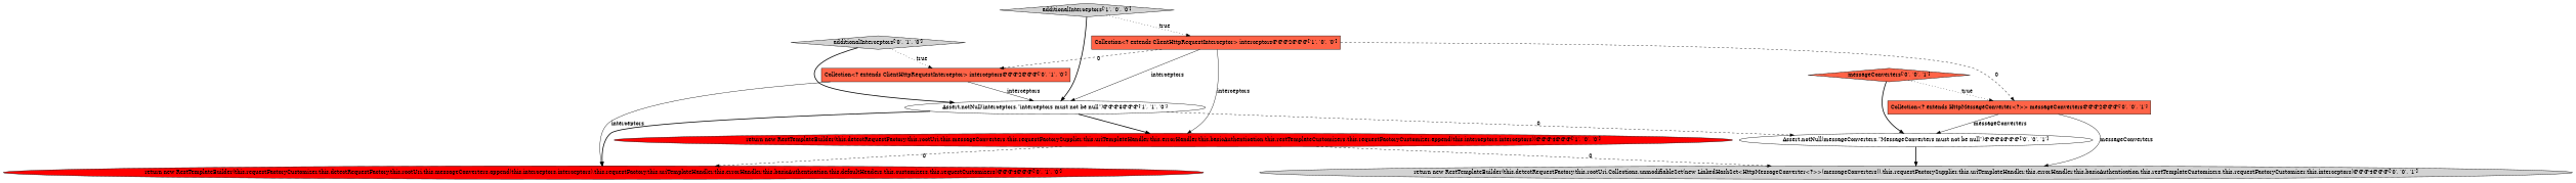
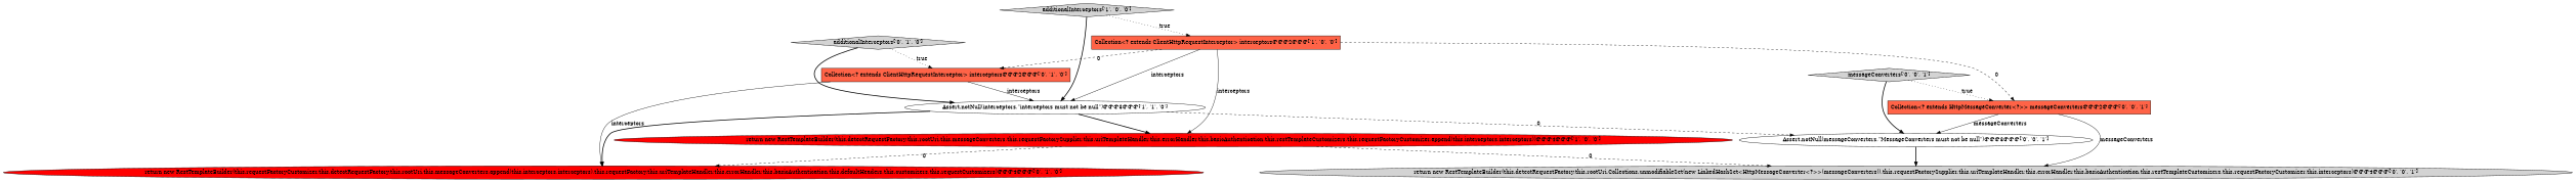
  digraph {
    node [fillcolor=lightgray shape=ellipse style=filled]
    edge [style=bold]
    n1 [label="additionalInterceptors['0', '1', '0']" shape=diamond]
    n2 [fillcolor=white label="Assert.notNull(interceptors,\"interceptors must not be null\")@@@3@@@['1', '1', '0']"]
    n3 [fillcolor=tomato label="Collection<? extends ClientHttpRequestInterceptor> interceptors@@@2@@@['0', '1', '0']" shape=box]
    n4 [fillcolor=tomato label="Collection<? extends ClientHttpRequestInterceptor> interceptors@@@2@@@['1', '0', '0']" shape=box]
    n5 [fillcolor=red label="return new RestTemplateBuilder(this.detectRequestFactory,this.rootUri,this.messageConverters,this.requestFactorySupplier,this.uriTemplateHandler,this.errorHandler,this.basicAuthentication,this.restTemplateCustomizers,this.requestFactoryCustomizer,append(this.interceptors,interceptors))@@@4@@@['1', '0', '0']"]
    n6 [fillcolor=tomato label="Collection<? extends HttpMessageConverter<?>> messageConverters@@@2@@@['0', '0', '1']" shape=box]
    n7 [fillcolor=white label="Assert.notNull(messageConverters,\"MessageConverters must not be null\")@@@3@@@['0', '0', '1']"]
    n8 [label="return new RestTemplateBuilder(this.detectRequestFactory,this.rootUri,Collections.unmodifiableSet(new LinkedHashSet<HttpMessageConverter<?>>(messageConverters)),this.requestFactorySupplier,this.uriTemplateHandler,this.errorHandler,this.basicAuthentication,this.restTemplateCustomizers,this.requestFactoryCustomizer,this.interceptors)@@@4@@@['0', '0', '1']"]
-   n9 [fillcolor=tomato label="messageConverters['0', '0', '1']" shape=diamond]
+   n9 [label="messageConverters['0', '0', '1']" shape=diamond]
    n10 [fillcolor=red label="return new RestTemplateBuilder(this.requestFactoryCustomizer,this.detectRequestFactory,this.rootUri,this.messageConverters,append(this.interceptors,interceptors),this.requestFactory,this.uriTemplateHandler,this.errorHandler,this.basicAuthentication,this.defaultHeaders,this.customizers,this.requestCustomizers)@@@4@@@['0', '1', '0']"]
    n11 [label="additionalInterceptors['1', '0', '0']" shape=diamond]
    n1 -> n2
    n1 -> n3 [label=true style=dotted]
    n2 -> n5
    n2 -> n7 [label=0 style=dashed]
    n2 -> n10
    n3 -> n2 [label=interceptors style=solid]
    n3 -> n10 [label=interceptors style=solid]
    n4 -> n2 [label=interceptors style=solid]
    n4 -> n3 [label=0 style=dashed]
    n4 -> n5 [label=interceptors style=solid]
    n4 -> n6 [label=0 style=dashed]
    n5 -> n8 [label=0 style=dashed]
    n5 -> n10 [label=0 style=dashed]
    n6 -> n7 [label=messageConverters style=solid]
    n6 -> n8 [label=messageConverters style=solid]
    n7 -> n8
    n9 -> n6 [label=true style=dotted]
    n9 -> n7
    n11 -> n2
    n11 -> n4 [label=true style=dotted]
  }
